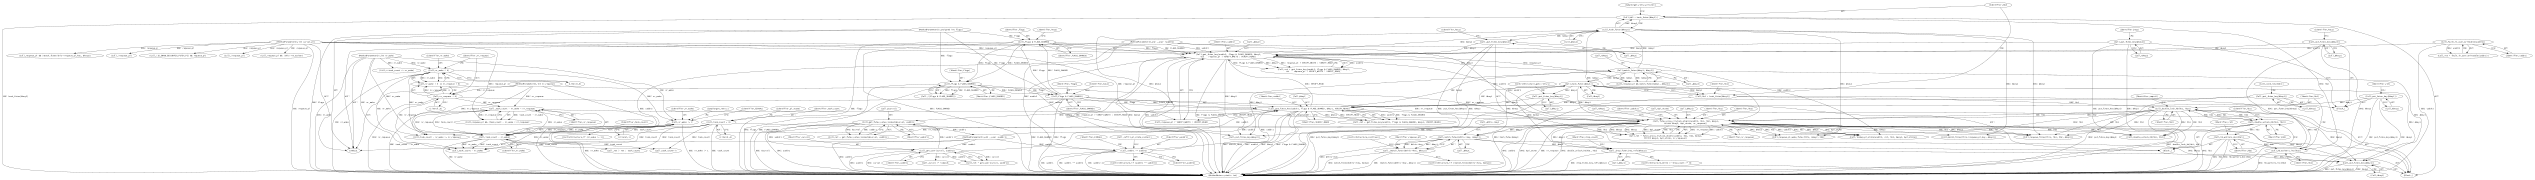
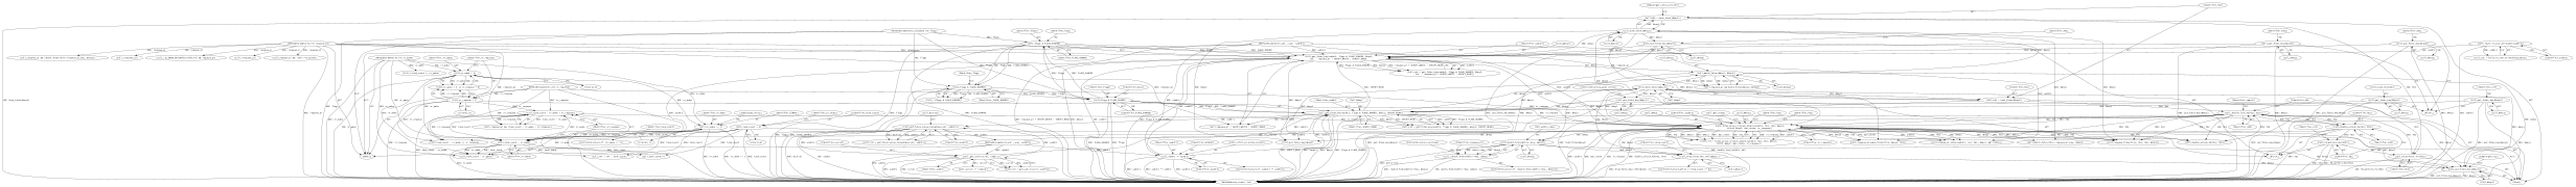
  digraph {
    fontname="Source Code Pro"
    node [fontname="Source Code Pro"]
    edge [fontname="Source Code Pro"]
    n1 [label="(Call,match_futex(&this->key, &key1))"]
    n2 [label="(Call,!match_futex(&this->key, &key1))"]
    n3 [label="(Call,drop_futex_key_refs(&key1))"]
    n4 [label="(Call,put_futex_key(&key1))"]
    n5 [label="(MethodReturn,static int)"]
    n6 [label="(Call,&key1)"]
    n7 [label="(ControlStructure,if (!match_futex(&this->key, &key1)))"]
    n8 [label="(Call,&key1)"]
    n9 [label="(ControlStructure,while (--drop_count >= 0))"]
    n10 [label="(Block,)"]
    n11 [label="(Call,&key1)"]
    n12 [label="(Call,futex_proxy_trylock_atomic(uaddr2, hb1, hb2, &key1,\n\t\t\t\t\t\t &key2, &pi_state, nr_requeue))"]
    n13 [label="(Call,match_futex(this->requeue_pi_key, &key2))"]
    n14 [label="(Call,ret = futex_proxy_trylock_atomic(uaddr2, hb1, hb2, &key1,\n\t\t\t\t\t\t &key2, &pi_state, nr_requeue))"]
    n15 [label="(Identifier,nr_requeue)"]
    n16 [label="(Call,task_count - nr_wake >= nr_requeue)"]
    n17 [label="(Call,double_unlock_hb(hb1, hb2))"]
    n18 [label="(Call,lookup_pi_state(uaddr2, ret, hb2, &key2, &pi_state))"]
    n19 [label="(Call,requeue_futex(this, hb1, hb2, &key2))"]
    n20 [label="(Call,put_futex_key(&key2))"]
    n21 [label="(Call,requeue_pi_wake_futex(this, &key2, hb2))"]
    n22 [label="(Call,get_futex_key(uaddr2, flags & FLAGS_SHARED, &key2,\n\t\t\t    requeue_pi ? VERIFY_WRITE : VERIFY_READ))"]
    n23 [label="(Call,hash_futex(&key2))"]
    n24 [label="(Call,match_futex(&key1, &key2))"]
    n25 [label="(Call,ret = get_futex_key(uaddr2, flags & FLAGS_SHARED, &key2,\n\t\t\t    requeue_pi ? VERIFY_WRITE : VERIFY_READ))"]
    n26 [label="(Call,requeue_pi ? VERIFY_WRITE : VERIFY_READ)"]
    n27 [label="(Call,put_futex_key(&key2))"]
    n28 [label="(Call,hb2 = hash_futex(&key2))"]
    n29 [label="(Call,&key2)"]
    n30 [label="(Call,hash_futex(&key1))"]
    n31 [label="(Call,&key2)"]
    n32 [label="(Call,requeue_pi && match_futex(&key1, &key2))"]
    n33 [label="(Call,fault_in_user_writeable(uaddr2))"]
    n34 [label="(Call,ret = fault_in_user_writeable(uaddr2))"]
    n35 [label="(Identifier,uaddr2)"]
    n36 [label="(Call,uaddr1 == uaddr2)"]
    n37 [label="(Call,get_futex_key(uaddr1, flags & FLAGS_SHARED, &key1, VERIFY_READ))"]
    n38 [label="(Identifier,uaddr2)"]
    n39 [label="(ControlStructure,if (uaddr1 == uaddr2))"]
    n40 [label="(Call,get_futex_value_locked(&curval, uaddr1))"]
    n41 [label="(Identifier,VERIFY_READ)"]
    n42 [label="(Call,ret = get_futex_key(uaddr1, flags & FLAGS_SHARED, &key1, VERIFY_READ))"]
    n43 [label="(MethodParameterIn,u32 __user *uaddr1)"]
    n44 [label="(Call,get_user(curval, uaddr1))"]
    1000121
    n46 [label="(Call,ret = get_user(curval, uaddr1))"]
    n47 [label="(Identifier,uaddr1)"]
    n48 [label="(Call,curval != *cmpval)"]
    n49 [label="(Identifier,uaddr1)"]
    n50 [label="(Call,ret = get_futex_value_locked(&curval, uaddr1))"]
    n51 [label="(MethodParameterIn,u32 __user *uaddr2)"]
    n52 [label="(Call,flags & FLAGS_SHARED)"]
    n53 [label="(Call,flags & FLAGS_SHARED)"]
    n54 [label="(Identifier,FLAGS_SHARED)"]
    n55 [label="(Call,flags & FLAGS_SHARED)"]
    n56 [label="(Call,!(flags & FLAGS_SHARED))"]
    n57 [label="(Identifier,FLAGS_SHARED)"]
    n58 [label="(Identifier,FLAGS_SHARED)"]
    n59 [label="(MethodParameterIn,unsigned int flags)"]
    n60 [label="(Block,)"]
    n61 [label="(Call,&key2)"]
    n62 [label="(Call,hb_waiters_inc(hb2))"]
    n63 [label="(Call,put_futex_key(&key1))"]
    n64 [label="(Call,hb1 = hash_futex(&key1))"]
    n65 [label="(Call,&key1)"]
    n66 [label="(Call,put_futex_key(&key1))"]
    n67 [label="(Block,)"]
    n68 [label="(Call,&key1)"]
    n69 [label="(Call,put_futex_key(&key1))"]
    n70 [label="(Call,&key1)"]
    n71 [label="(Call,&key1)"]
    n72 [label="(Call,double_lock_hb(hb1, hb2))"]
    n73 [label="(Call,put_futex_key(&key2))"]
    n74 [label="(Call,&key2)"]
    n75 [label="(Call,put_futex_key(&key2))"]
    n76 [label="(Call,&key2)"]
-   n77 [label="(MethodParameterIn,int curval_pi)"]
+   n77 [label="(MethodParameterIn,int requeue_pi)"]
    n78 [label="(Call,requeue_pi && !match_futex(this->requeue_pi_key, &key2))"]
    n79 [label="(Call,!requeue_pi)"]
    n80 [label="(Call,!IS_ENABLED(CONFIG_FUTEX_PI) && requeue_pi)"]
    n81 [label="(Call,!requeue_pi)"]
    n82 [label="(Call,requeue_pi && (task_count - nr_wake < nr_requeue))"]
    n83 [label="(Call,requeue_pi && !this->rt_waiter)"]
    n84 [label="(Call,task_count - nr_wake < nr_requeue)"]
    n85 [label="(Call,double_unlock_hb(hb1, hb2))"]
    n86 [label="(Identifier,hb2)"]
    n87 [label="(Call,hb_waiters_dec(hb2))"]
    n88 [label="(Identifier,hb2)"]
    n89 [label="(Identifier,hb2)"]
    n90 [label="(Identifier,hb2)"]
    n91 [label="(Identifier,nr_requeue)"]
    n92 [label="(Call,task_count - nr_wake)"]
    n93 [label="(Identifier,nr_wake)"]
    n94 [label="(Call,task_count - nr_wake)"]
    n95 [label="(Call,ret ? ret : task_count)"]
    n96 [label="(Call,task_count++)"]
    n97 [label="(Call,task_count = 0)"]
    n98 [label="(Literal,0)"]
    n99 [label="(Call,nr_wake < 0)"]
    n100 [label="(Call,nr_wake != 1)"]
    n101 [label="(Literal,0)"]
    n102 [label="(Call,nr_wake < 0 || nr_requeue < 0)"]
    n103 [label="(Literal,1)"]
    n104 [label="(ControlStructure,if (nr_wake != 1))"]
    n105 [label="(Call,nr_requeue < 0)"]
    n106 [label="(MethodParameterIn,int nr_wake)"]
    n107 [label="(Call,++task_count <= nr_wake)"]
    n108 [label="(Literal,0)"]
    n109 [label="(MethodParameterIn,int nr_requeue)"]
    n110 [label="(Identifier,uaddr1)"]
    n111 [label="(Identifier,EINVAL)"]
    n112 [label="(Identifier,ret)"]
    n113 [label="(Identifier,uaddr2)"]
    n114 [label="(Identifier,curval)"]
    n115 [label="(Call,&curval)"]
    n116 [label="(Identifier,key1)"]
    n117 [label="(Identifier,task_count)"]
    n118 [label="(Call,&key1)"]
    n119 [label="(Identifier,uaddr2)"]
    n120 [label="(Identifier,flags)"]
    n121 [label="(Identifier,drop_count)"]
    n122 [label="(Identifier,nr_wake)"]
    n123 [label="(Identifier,pi_state)"]
    n124 [label="(Call,cond_resched())"]
    n125 [label="(Identifier,hb1)"]
    n126 [label="(Identifier,ret)"]
    n127 [label="(Identifier,key1)"]
    n128 [label="(Identifier,requeue_pi)"]
    n129 [label="(Identifier,hb1)"]
    n130 [label="(Identifier,key2)"]
    n131 [label="(ControlStructure,continue;)"]
    n132 [label="(Call,&pi_state)"]
    n133 [label="(Identifier,cmpval)"]
    n134 [label="(Identifier,hb1)"]
    n135 [label="(Call,&key2)"]
    n136 [label="(JumpTarget,retry_private:)"]
    n137 [label="(Identifier,key1)"]
    n138 [label="(Identifier,task_count)"]
    n139 [label="(Call,refill_pi_state_cache())"]
    n140 [label="(ControlStructure,goto retry;)"]
    n141 [label="(Identifier,EINVAL)"]
+   n142 [label="(JumpTarget,out:)"]
    n143 [label="(Identifier,flags)"]
    n144 [label="(Call,&key2)"]
    n145 [label="(Identifier,nr_wake)"]
    n146 [label="(Identifier,hb1)"]
    n147 [label="(Identifier,uaddr1)"]
    n148 [label="(Identifier,flags)"]
    n149 [label="(Call,&key1)"]
    n150 [label="(Identifier,hb2)"]
    n151 [label="(Identifier,nr_requeue)"]
    n152 [label="(Identifier,key1)"]
    n153 [label="(Identifier,hb2)"]
    n154 [label="(Call,&this->key)"]
    n155 [label="(JumpTarget,retry:)"]
    n156 [label="(Call,&key1)"]
    n1 -> n2 [label="AST: "]
    n1 -> n2 [label="DDG: &this->key"]
    n1 -> n2 [label="DDG: &key1"]
    n1 -> n3 [label="DDG: &key1"]
    n1 -> n4 [label="DDG: &key1"]
    n1 -> n5 [label="DDG: &this->key"]
    n1 -> n6 [label="CFG: "]
    n2 -> n1 [label="CFG: "]
    n2 -> n5 [label="DDG: match_futex(&this->key, &key1)"]
    n2 -> n5 [label="DDG: !match_futex(&this->key, &key1)"]
    n2 -> n7 [label="AST: "]
    n3 -> n4 [label="DDG: &key1"]
    n3 -> n5 [label="DDG: drop_futex_key_refs(&key1)"]
    n3 -> n8 [label="CFG: "]
    n3 -> n9 [label="AST: "]
    n4 -> n5 [label="DDG: &key1"]
    n4 -> n5 [label="DDG: put_futex_key(&key1)"]
    n4 -> n10 [label="AST: "]
    n4 -> n11 [label="CFG: "]
    n6 -> n1 [label="AST: "]
    n8 -> n3 [label="AST: "]
    n11 -> n4 [label="AST: "]
    n12 -> n1 [label="DDG: &key1"]
    n12 -> n3 [label="DDG: &key1"]
    n12 -> n4 [label="DDG: &key1"]
    n12 -> n5 [label="DDG: uaddr2"]
    n12 -> n5 [label="DDG: &pi_state"]
    n12 -> n5 [label="DDG: nr_requeue"]
    n12 -> n13 [label="DDG: &key2"]
    n12 -> n14 [label="AST: "]
    n12 -> n14 [label="DDG: nr_requeue"]
    n12 -> n14 [label="DDG: uaddr2"]
    n12 -> n14 [label="DDG: hb2"]
    n12 -> n14 [label="DDG: &key2"]
    n12 -> n14 [label="DDG: &key1"]
    n12 -> n14 [label="DDG: &pi_state"]
    n12 -> n14 [label="DDG: hb1"]
    n12 -> n15 [label="CFG: "]
    n12 -> n16 [label="DDG: nr_requeue"]
    n12 -> n17 [label="DDG: hb1"]
    n12 -> n17 [label="DDG: hb2"]
    n12 -> n18 [label="DDG: uaddr2"]
    n12 -> n18 [label="DDG: hb2"]
    n12 -> n18 [label="DDG: &key2"]
    n12 -> n18 [label="DDG: &pi_state"]
    n12 -> n19 [label="DDG: hb1"]
    n12 -> n19 [label="DDG: hb2"]
    n12 -> n19 [label="DDG: &key2"]
    n12 -> n20 [label="DDG: &key2"]
    n12 -> n21 [label="DDG: &key2"]
    n12 -> n21 [label="DDG: hb2"]
    n14 -> n12 [label="CFG: "]
    n15 -> n12 [label="AST: "]
    n22 -> n5 [label="DDG: requeue_pi ? VERIFY_WRITE : VERIFY_READ"]
    n22 -> n5 [label="DDG: &key2"]
    n22 -> n5 [label="DDG: uaddr2"]
    n22 -> n5 [label="DDG: flags & FLAGS_SHARED"]
    n22 -> n12 [label="DDG: uaddr2"]
    n22 -> n20 [label="DDG: &key2"]
    n22 -> n23 [label="DDG: &key2"]
    n22 -> n24 [label="DDG: &key2"]
    n22 -> n25 [label="AST: "]
    n22 -> n25 [label="DDG: uaddr2"]
    n22 -> n25 [label="DDG: flags & FLAGS_SHARED"]
    n22 -> n25 [label="DDG: &key2"]
    n22 -> n25 [label="DDG: requeue_pi ? VERIFY_WRITE : VERIFY_READ"]
    n22 -> n26 [label="CFG: "]
    n23 -> n12 [label="DDG: &key2"]
    n23 -> n13 [label="DDG: &key2"]
    n23 -> n19 [label="DDG: &key2"]
    n23 -> n20 [label="DDG: &key2"]
    n23 -> n21 [label="DDG: &key2"]
    n23 -> n27 [label="DDG: &key2"]
    n23 -> n28 [label="AST: "]
    n23 -> n28 [label="DDG: &key2"]
    n23 -> n29 [label="CFG: "]
    n24 -> n4 [label="DDG: &key1"]
    n24 -> n20 [label="DDG: &key2"]
    n24 -> n23 [label="DDG: &key2"]
    n24 -> n30 [label="DDG: &key1"]
    n24 -> n31 [label="CFG: "]
    n24 -> n32 [label="AST: "]
    n24 -> n32 [label="DDG: &key1"]
    n24 -> n32 [label="DDG: &key2"]
    n25 -> n22 [label="CFG: "]
    n26 -> n22 [label="AST: "]
    n27 -> n5 [label="DDG: put_futex_key(&key2)"]
    n27 -> n5 [label="DDG: &key2"]
    n27 -> n22 [label="DDG: &key2"]
    n27 -> n60 [label="AST: "]
    n27 -> n61 [label="CFG: "]
    n28 -> n5 [label="DDG: hash_futex(&key2)"]
    n28 -> n10 [label="AST: "]
    n28 -> n23 [label="CFG: "]
    n28 -> n62 [label="DDG: hb2"]
    n29 -> n23 [label="AST: "]
    n30 -> n1 [label="DDG: &key1"]
    n30 -> n3 [label="DDG: &key1"]
    n30 -> n4 [label="DDG: &key1"]
    n30 -> n12 [label="DDG: &key1"]
    n30 -> n63 [label="DDG: &key1"]
    n30 -> n64 [label="AST: "]
    n30 -> n64 [label="DDG: &key1"]
    n30 -> n65 [label="CFG: "]
    n31 -> n24 [label="AST: "]
    n32 -> n24 [label="CFG: "]
    n33 -> n5 [label="DDG: uaddr2"]
    n33 -> n22 [label="DDG: uaddr2"]
    n33 -> n34 [label="AST: "]
    n33 -> n34 [label="DDG: uaddr2"]
    n33 -> n35 [label="CFG: "]
    n34 -> n33 [label="CFG: "]
    n35 -> n33 [label="AST: "]
    n36 -> n5 [label="DDG: uaddr1"]
    n36 -> n5 [label="DDG: uaddr1 == uaddr2"]
    n36 -> n5 [label="DDG: uaddr2"]
    n36 -> n22 [label="DDG: uaddr2"]
    n36 -> n37 [label="DDG: uaddr1"]
    n36 -> n38 [label="CFG: "]
    n36 -> n39 [label="AST: "]
    n37 -> n4 [label="DDG: &key1"]
    n37 -> n5 [label="DDG: VERIFY_READ"]
    n37 -> n5 [label="DDG: uaddr1"]
    n37 -> n5 [label="DDG: &key1"]
    n37 -> n5 [label="DDG: flags & FLAGS_SHARED"]
    n37 -> n22 [label="DDG: VERIFY_READ"]
    n37 -> n24 [label="DDG: &key1"]
    n37 -> n26 [label="DDG: VERIFY_READ"]
    n37 -> n30 [label="DDG: &key1"]
    n37 -> n40 [label="DDG: uaddr1"]
    n37 -> n41 [label="CFG: "]
    n37 -> n42 [label="AST: "]
    n37 -> n42 [label="DDG: uaddr1"]
    n37 -> n42 [label="DDG: flags & FLAGS_SHARED"]
    n37 -> n42 [label="DDG: &key1"]
    n37 -> n42 [label="DDG: VERIFY_READ"]
    n38 -> n36 [label="AST: "]
    n40 -> n5 [label="DDG: &curval"]
    n40 -> n5 [label="DDG: uaddr1"]
    n40 -> n43 [label="DDG: uaddr1"]
    n40 -> n44 [label="DDG: uaddr1"]
    n40 -> n49 [label="CFG: "]
    n40 -> n50 [label="AST: "]
    n40 -> n50 [label="DDG: &curval"]
    n40 -> n50 [label="DDG: uaddr1"]
    n41 -> n37 [label="AST: "]
    n42 -> n37 [label="CFG: "]
    n43 -> n5 [label="DDG: uaddr1"]
    n43 -> n36 [label="DDG: uaddr1"]
    n43 -> n37 [label="DDG: uaddr1"]
    n43 -> n44 [label="DDG: uaddr1"]
    n43 -> 1000121 [label="AST: "]
    n44 -> n5 [label="DDG: uaddr1"]
    n44 -> n5 [label="DDG: curval"]
    n44 -> n37 [label="DDG: uaddr1"]
    n44 -> n40 [label="DDG: uaddr1"]
    n44 -> n46 [label="AST: "]
    n44 -> n46 [label="DDG: curval"]
    n44 -> n46 [label="DDG: uaddr1"]
    n44 -> n47 [label="CFG: "]
    n44 -> n48 [label="DDG: curval"]
    n46 -> n44 [label="CFG: "]
    n47 -> n44 [label="AST: "]
    n49 -> n40 [label="AST: "]
    n50 -> n40 [label="CFG: "]
    n51 -> n5 [label="DDG: uaddr2"]
    n51 -> n12 [label="DDG: uaddr2"]
    n51 -> n18 [label="DDG: uaddr2"]
    n51 -> n22 [label="DDG: uaddr2"]
    n51 -> n36 [label="DDG: uaddr2"]
    n51 -> 1000121 [label="AST: "]
    n52 -> n5 [label="DDG: flags"]
    n52 -> n5 [label="DDG: FLAGS_SHARED"]
    n52 -> n22 [label="AST: "]
    n52 -> n22 [label="DDG: flags"]
    n52 -> n22 [label="DDG: FLAGS_SHARED"]
    n52 -> n53 [label="DDG: flags"]
    n52 -> n53 [label="DDG: FLAGS_SHARED"]
    n52 -> n54 [label="CFG: "]
    n53 -> n5 [label="DDG: flags"]
    n53 -> n5 [label="DDG: FLAGS_SHARED"]
    n53 -> n55 [label="DDG: flags"]
    n53 -> n55 [label="DDG: FLAGS_SHARED"]
    n53 -> n56 [label="AST: "]
    n53 -> n56 [label="DDG: flags"]
    n53 -> n56 [label="DDG: FLAGS_SHARED"]
    n53 -> n57 [label="CFG: "]
    n54 -> n52 [label="AST: "]
    n55 -> n5 [label="DDG: FLAGS_SHARED"]
    n55 -> n5 [label="DDG: flags"]
    n55 -> n37 [label="AST: "]
    n55 -> n37 [label="DDG: flags"]
    n55 -> n37 [label="DDG: FLAGS_SHARED"]
    n55 -> n52 [label="DDG: flags"]
    n55 -> n52 [label="DDG: FLAGS_SHARED"]
    n55 -> n58 [label="CFG: "]
    n56 -> n53 [label="CFG: "]
    n57 -> n53 [label="AST: "]
    n58 -> n55 [label="AST: "]
    n59 -> n5 [label="DDG: flags"]
    n59 -> 1000121 [label="AST: "]
    n59 -> n52 [label="DDG: flags"]
    n59 -> n53 [label="DDG: flags"]
    n59 -> n55 [label="DDG: flags"]
    n61 -> n27 [label="AST: "]
    n62 -> n5 [label="DDG: hb_waiters_inc(hb2)"]
    n62 -> n10 [label="AST: "]
    n62 -> n72 [label="DDG: hb2"]
    n62 -> n90 [label="CFG: "]
    n63 -> n5 [label="DDG: put_futex_key(&key1)"]
    n63 -> n37 [label="DDG: &key1"]
    n63 -> n60 [label="AST: "]
    n63 -> n71 [label="CFG: "]
    n64 -> n5 [label="DDG: hash_futex(&key1)"]
    n64 -> n10 [label="AST: "]
    n64 -> n30 [label="CFG: "]
    n64 -> n72 [label="DDG: hb1"]
    n65 -> n30 [label="AST: "]
    n66 -> n5 [label="DDG: put_futex_key(&key1)"]
    n66 -> n5 [label="DDG: &key1"]
    n66 -> n37 [label="DDG: &key1"]
    n66 -> n67 [label="AST: "]
    n66 -> n68 [label="CFG: "]
    n68 -> n66 [label="AST: "]
    n69 -> n5 [label="DDG: put_futex_key(&key1)"]
    n69 -> n37 [label="DDG: &key1"]
    n69 -> n67 [label="AST: "]
    n69 -> n70 [label="CFG: "]
    n70 -> n69 [label="AST: "]
    n71 -> n63 [label="AST: "]
    n72 -> n5 [label="DDG: double_lock_hb(hb1, hb2)"]
    n72 -> n10 [label="AST: "]
    n72 -> n12 [label="DDG: hb1"]
    n72 -> n12 [label="DDG: hb2"]
    n72 -> n17 [label="DDG: hb1"]
    n72 -> n17 [label="DDG: hb2"]
    n72 -> n19 [label="DDG: hb1"]
    n72 -> n19 [label="DDG: hb2"]
    n72 -> n21 [label="DDG: hb3"]
    n72 -> n85 [label="DDG: hb1"]
    n72 -> n85 [label="DDG: hb2"]
    n72 -> n86 [label="CFG: "]
    n73 -> n5 [label="DDG: put_futex_key(&key2)"]
    n73 -> n5 [label="DDG: &key2"]
    n73 -> n22 [label="DDG: &key2"]
    n73 -> n67 [label="AST: "]
    n73 -> n74 [label="CFG: "]
    n74 -> n73 [label="AST: "]
    n75 -> n5 [label="DDG: put_futex_key(&key2)"]
    n75 -> n5 [label="DDG: &key2"]
    n75 -> n22 [label="DDG: &key2"]
    n75 -> n67 [label="AST: "]
    n75 -> n76 [label="CFG: "]
    n76 -> n75 [label="AST: "]
    n77 -> n5 [label="DDG: requeue_pi"]
    n77 -> n22 [label="DDG: requeue_pi"]
    n77 -> n26 [label="DDG: requeue_pi"]
    n77 -> n32 [label="DDG: requeue_pi"]
    n77 -> 1000121 [label="AST: "]
    n77 -> n78 [label="DDG: requeue_pi"]
    n77 -> n79 [label="DDG: requeue_pi"]
    n77 -> n80 [label="DDG: requeue_pi"]
    n77 -> n81 [label="DDG: requeue_pi"]
    n77 -> n82 [label="DDG: requeue_pi"]
    n77 -> n83 [label="DDG: requeue_pi"]
    n82 -> n84 [label="CFG: "]
    n84 -> n5 [label="DDG: task_count - nr_wake"]
    n84 -> n12 [label="DDG: nr_requeue"]
    n84 -> n16 [label="DDG: nr_requeue"]
    n84 -> n82 [label="AST: "]
    n84 -> n82 [label="DDG: task_count - nr_wake"]
    n84 -> n82 [label="DDG: nr_requeue"]
    n84 -> n91 [label="CFG: "]
    n85 -> n5 [label="DDG: double_unlock_hb(hb1, hb2)"]
    n85 -> n5 [label="DDG: hb1"]
    n85 -> n60 [label="AST: "]
    n85 -> n72 [label="DDG: hb1"]
    n85 -> n87 [label="DDG: hb2"]
    n85 -> n88 [label="CFG: "]
    n86 -> n72 [label="AST: "]
    n87 -> n5 [label="DDG: hb2"]
    n87 -> n5 [label="DDG: hb_waiters_dec(hb2)"]
    n87 -> n60 [label="AST: "]
    n87 -> n62 [label="DDG: hb2"]
    n87 -> n89 [label="CFG: "]
    n88 -> n85 [label="AST: "]
    n89 -> n85 [label="CFG: "]
    n89 -> n87 [label="AST: "]
    n90 -> n62 [label="AST: "]
    n91 -> n84 [label="AST: "]
    n91 -> n92 [label="CFG: "]
    n92 -> n5 [label="DDG: nr_wake"]
    n92 -> n84 [label="AST: "]
    n92 -> n84 [label="DDG: task_count"]
    n92 -> n84 [label="DDG: nr_wake"]
    n92 -> n93 [label="CFG: "]
    n92 -> n94 [label="DDG: task_count"]
    n92 -> n94 [label="DDG: nr_wake"]
    n92 -> n95 [label="DDG: task_count"]
    n92 -> n96 [label="DDG: task_count"]
    n93 -> n92 [label="AST: "]
    n97 -> n5 [label="DDG: task_count"]
    n97 -> n10 [label="AST: "]
    n97 -> n92 [label="DDG: task_count"]
    n97 -> n94 [label="DDG: task_count"]
    n97 -> n95 [label="DDG: task_count"]
    n97 -> n96 [label="DDG: task_count"]
    n97 -> n98 [label="CFG: "]
    n98 -> n97 [label="AST: "]
    n99 -> n5 [label="DDG: nr_wake"]
    n99 -> n92 [label="DDG: nr_wake"]
    n99 -> n94 [label="DDG: nr_wake"]
    n99 -> n100 [label="DDG: nr_wake"]
    n99 -> n101 [label="CFG: "]
    n99 -> n102 [label="AST: "]
    n99 -> n102 [label="DDG: nr_wake"]
    n99 -> n102 [label="DDG: 0"]
    n100 -> n5 [label="DDG: nr_wake"]
    n100 -> n5 [label="DDG: nr_wake != 1"]
    n100 -> n92 [label="DDG: nr_wake"]
    n100 -> n94 [label="DDG: nr_wake"]
    n100 -> n103 [label="CFG: "]
    n100 -> n104 [label="AST: "]
    n101 -> n99 [label="AST: "]
    n102 -> n99 [label="CFG: "]
    n102 -> n105 [label="CFG: "]
    n103 -> n100 [label="AST: "]
    n105 -> n5 [label="DDG: nr_requeue"]
    n105 -> n12 [label="DDG: nr_requeue"]
    n105 -> n16 [label="DDG: nr_requeue"]
    n105 -> n84 [label="DDG: nr_requeue"]
    n105 -> n102 [label="AST: "]
    n105 -> n102 [label="DDG: nr_requeue"]
    n105 -> n102 [label="DDG: 0"]
    n105 -> n108 [label="CFG: "]
    n106 -> n5 [label="DDG: nr_wake"]
    n106 -> 1000121 [label="AST: "]
    n106 -> n92 [label="DDG: nr_wake"]
    n106 -> n94 [label="DDG: nr_wake"]
    n106 -> n99 [label="DDG: nr_wake"]
    n106 -> n100 [label="DDG: nr_wake"]
    n106 -> n107 [label="DDG: nr_wake"]
    n108 -> n105 [label="AST: "]
    n109 -> n5 [label="DDG: nr_requeue"]
    n109 -> n12 [label="DDG: nr_requeue"]
    n109 -> n16 [label="DDG: nr_requeue"]
    n109 -> 1000121 [label="AST: "]
    n109 -> n84 [label="DDG: nr_requeue"]
    n109 -> n105 [label="DDG: nr_requeue"]
    n110 -> n36 [label="AST: "]
    n111 -> n36 [label="CFG: "]
    n112 -> n66 [label="CFG: "]
    n113 -> n22 [label="AST: "]
    n114 -> n44 [label="AST: "]
    n115 -> n40 [label="AST: "]
    n116 -> n27 [label="CFG: "]
    n117 -> n97 [label="AST: "]
    n118 -> n12 [label="AST: "]
    n119 -> n12 [label="AST: "]
    n120 -> n55 [label="AST: "]
    n121 -> n3 [label="CFG: "]
    n122 -> n99 [label="AST: "]
    n123 -> n97 [label="CFG: "]
    n124 -> n69 [label="CFG: "]
    n125 -> n62 [label="CFG: "]
    n125 -> n72 [label="AST: "]
    n126 -> n87 [label="CFG: "]
    n127 -> n73 [label="CFG: "]
    n128 -> n2 [label="CFG: "]
    n129 -> n64 [label="AST: "]
    n130 -> n52 [label="CFG: "]
    n131 -> n2 [label="CFG: "]
    n132 -> n12 [label="AST: "]
    n133 -> n72 [label="CFG: "]
    n134 -> n85 [label="AST: "]
    n135 -> n12 [label="AST: "]
    n136 -> n28 [label="CFG: "]
    n137 -> n55 [label="CFG: "]
    n138 -> n92 [label="AST: "]
    n139 -> n36 [label="CFG: "]
    n140 -> n63 [label="CFG: "]
    n141 -> n100 [label="CFG: "]
+   n142 -> n4 [label="CFG: "]
    n143 -> n52 [label="AST: "]
    n144 -> n22 [label="AST: "]
    n145 -> n100 [label="AST: "]
    n146 -> n12 [label="AST: "]
    n147 -> n37 [label="AST: "]
    n148 -> n53 [label="AST: "]
    n149 -> n37 [label="AST: "]
    n150 -> n28 [label="AST: "]
    n150 -> n64 [label="CFG: "]
    n151 -> n99 [label="CFG: "]
    n151 -> n105 [label="AST: "]
    n152 -> n75 [label="CFG: "]
    n153 -> n12 [label="AST: "]
    n154 -> n1 [label="AST: "]
    n155 -> n100 [label="CFG: "]
    n156 -> n24 [label="AST: "]
  }
